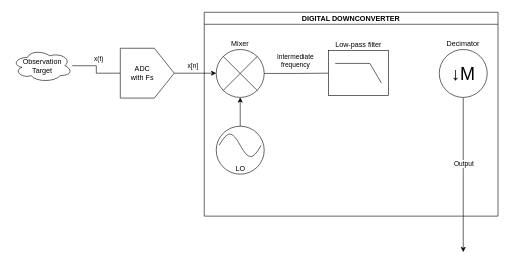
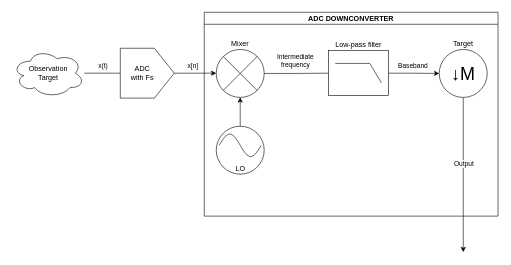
  <mxCell id="0" />
  <mxCell id="1" parent="0" />
  <mxCell id="2" style="edgeStyle=orthogonalEdgeStyle;rounded=0;orthogonalLoop=1;jettySize=auto;html=1;entryX=0.5;entryY=1;entryDx=0;entryDy=0;" edge="1" parent="1" source="3" target="10"><mxGeometry relative="1" as="geometry" /></mxCell>
  <mxCell id="3" value="&lt;div&gt;&lt;br&gt;&lt;/div&gt;" style="ellipse;whiteSpace=wrap;html=1;aspect=fixed;labelBackgroundColor=default;" vertex="1" parent="1"><mxGeometry x="360" y="210" width="80" height="80" as="geometry" /></mxCell>
  <mxCell id="4" style="edgeStyle=orthogonalEdgeStyle;rounded=0;orthogonalLoop=1;jettySize=auto;html=1;entryX=0.5;entryY=0;entryDx=0;entryDy=0;endArrow=none;" edge="1" parent="1" source="6" target="9"><mxGeometry relative="1" as="geometry" /></mxCell>
  <mxCell id="5" value="x(t)" style="edgeLabel;html=1;align=center;verticalAlign=middle;resizable=0;points=[];" vertex="1" connectable="0" parent="4"><mxGeometry x="-0.156" y="7" relative="1" as="geometry"><mxPoint x="5" y="-5" as="offset" /></mxGeometry></mxCell>
- <mxCell id="6" value="&lt;div&gt;Observation&lt;/div&gt;&lt;div&gt;Target&lt;/div&gt;" style="ellipse;shape=cloud;whiteSpace=wrap;html=1;" vertex="1" parent="1"><mxGeometry x="20" y="81.56" width="100" height="55" as="geometry" /></mxCell>
+ <mxCell id="6" value="&lt;div&gt;Observation&lt;/div&gt;&lt;div&gt;Target&lt;/div&gt;" style="ellipse;shape=cloud;whiteSpace=wrap;html=1;" vertex="1" parent="1"><mxGeometry x="20" y="81.56" width="120" height="80" as="geometry" /></mxCell>
  <mxCell id="7" style="edgeStyle=orthogonalEdgeStyle;rounded=0;orthogonalLoop=1;jettySize=auto;html=1;" edge="1" parent="1" source="9"><mxGeometry relative="1" as="geometry"><mxPoint x="360" y="121.583" as="targetPoint" /></mxGeometry></mxCell>
  <mxCell id="8" value="x[n]" style="edgeLabel;html=1;align=center;verticalAlign=middle;resizable=0;points=[];" vertex="1" connectable="0" parent="7"><mxGeometry x="-0.253" y="5" relative="1" as="geometry"><mxPoint x="4" y="-7" as="offset" /></mxGeometry></mxCell>
  <mxCell id="9" value="&lt;div&gt;ADC&lt;/div&gt;&lt;div&gt;with Fs&lt;/div&gt;" style="shape=loopLimit;whiteSpace=wrap;html=1;fixedSize=1;rotation=0;horizontal=1;size=113;align=center;labelPosition=center;verticalLabelPosition=middle;verticalAlign=middle;spacingRight=16;direction=north;spacingTop=0;flipH=1;spacingLeft=0;" vertex="1" parent="1"><mxGeometry x="200.005" y="79.995" width="90" height="83.13" as="geometry" /></mxCell>
  <mxCell id="10" value="Mixer" style="shape=sumEllipse;perimeter=ellipsePerimeter;whiteSpace=wrap;html=1;backgroundOutline=1;labelPosition=center;verticalLabelPosition=top;align=center;verticalAlign=bottom;" vertex="1" parent="1"><mxGeometry x="360" y="82" width="80" height="80" as="geometry" /></mxCell>
  <mxCell id="11" value="LO" style="pointerEvents=1;verticalLabelPosition=bottom;shadow=0;dashed=0;align=center;html=1;verticalAlign=top;shape=mxgraph.electrical.waveforms.sine_wave;fillColor=default;" vertex="1" parent="1"><mxGeometry x="365" y="216.91" width="70" height="50" as="geometry" /></mxCell>
+ <mxCell id="12" style="edgeStyle=orthogonalEdgeStyle;rounded=0;orthogonalLoop=1;jettySize=auto;html=1;" edge="1" parent="1" source="14" target="17"><mxGeometry relative="1" as="geometry" /></mxCell>
+ <mxCell id="13" value="Baseband" style="edgeLabel;html=1;align=center;verticalAlign=middle;resizable=0;points=[];" vertex="1" connectable="0" parent="12"><mxGeometry x="-0.053" y="1" relative="1" as="geometry"><mxPoint y="-11" as="offset" /></mxGeometry></mxCell>
  <mxCell id="14" value="Low-pass filter" style="verticalLabelPosition=top;shadow=0;dashed=0;align=center;html=1;verticalAlign=bottom;shape=mxgraph.electrical.logic_gates.lowpass_filter;labelPosition=center;" vertex="1" parent="1"><mxGeometry x="547" y="84.06" width="100" height="75" as="geometry" /></mxCell>
  <mxCell id="15" style="edgeStyle=orthogonalEdgeStyle;rounded=0;orthogonalLoop=1;jettySize=auto;html=1;" edge="1" parent="1" source="17"><mxGeometry relative="1" as="geometry"><mxPoint x="772" y="420" as="targetPoint" /></mxGeometry></mxCell>
  <mxCell id="16" value="&lt;div&gt;Output&lt;/div&gt;" style="edgeLabel;html=1;align=center;verticalAlign=middle;resizable=0;points=[];" vertex="1" connectable="0" parent="15"><mxGeometry x="-0.149" y="4" relative="1" as="geometry"><mxPoint x="-4" as="offset" /></mxGeometry></mxCell>
  <mxCell id="17" value="&lt;font style=&quot;font-size: 30px;&quot;&gt;&lt;span class=&quot;box&quot;&gt;↓M&lt;/span&gt;&lt;/font&gt;" style="ellipse;whiteSpace=wrap;html=1;aspect=fixed;" vertex="1" parent="1"><mxGeometry x="732" y="82" width="80" height="80" as="geometry" /></mxCell>
- <mxCell id="18" value="Decimator" style="text;html=1;whiteSpace=wrap;strokeColor=none;fillColor=none;align=center;verticalAlign=middle;rounded=0;" vertex="1" parent="1"><mxGeometry x="742" y="58" width="60" height="30" as="geometry" /></mxCell>
+ <mxCell id="18" value="Target" style="text;html=1;whiteSpace=wrap;strokeColor=none;fillColor=none;align=center;verticalAlign=middle;rounded=0;" vertex="1" parent="1"><mxGeometry x="742" y="58" width="60" height="30" as="geometry" /></mxCell>
  <mxCell id="19" style="edgeStyle=orthogonalEdgeStyle;rounded=0;orthogonalLoop=1;jettySize=auto;html=1;entryX=0;entryY=0.5;entryDx=0;entryDy=0;entryPerimeter=0;endArrow=none;" edge="1" parent="1" source="10" target="14"><mxGeometry relative="1" as="geometry" /></mxCell>
  <mxCell id="20" value="&lt;div&gt;Intermediate&lt;/div&gt;&lt;div&gt;frequency&lt;/div&gt;" style="edgeLabel;html=1;align=center;verticalAlign=middle;resizable=0;points=[];" vertex="1" connectable="0" parent="19"><mxGeometry x="-0.204" y="2" relative="1" as="geometry"><mxPoint x="8" y="-20" as="offset" /></mxGeometry></mxCell>
- <mxCell id="21" value="DIGITAL DOWNCONVERTER" style="swimlane;startSize=20;" vertex="1" parent="1"><mxGeometry x="340" y="20" width="490" height="340" as="geometry" /></mxCell>
+ <mxCell id="21" value="ADC DOWNCONVERTER" style="swimlane;startSize=20;" vertex="1" parent="1"><mxGeometry x="340" y="20" width="490" height="340" as="geometry" /></mxCell>
